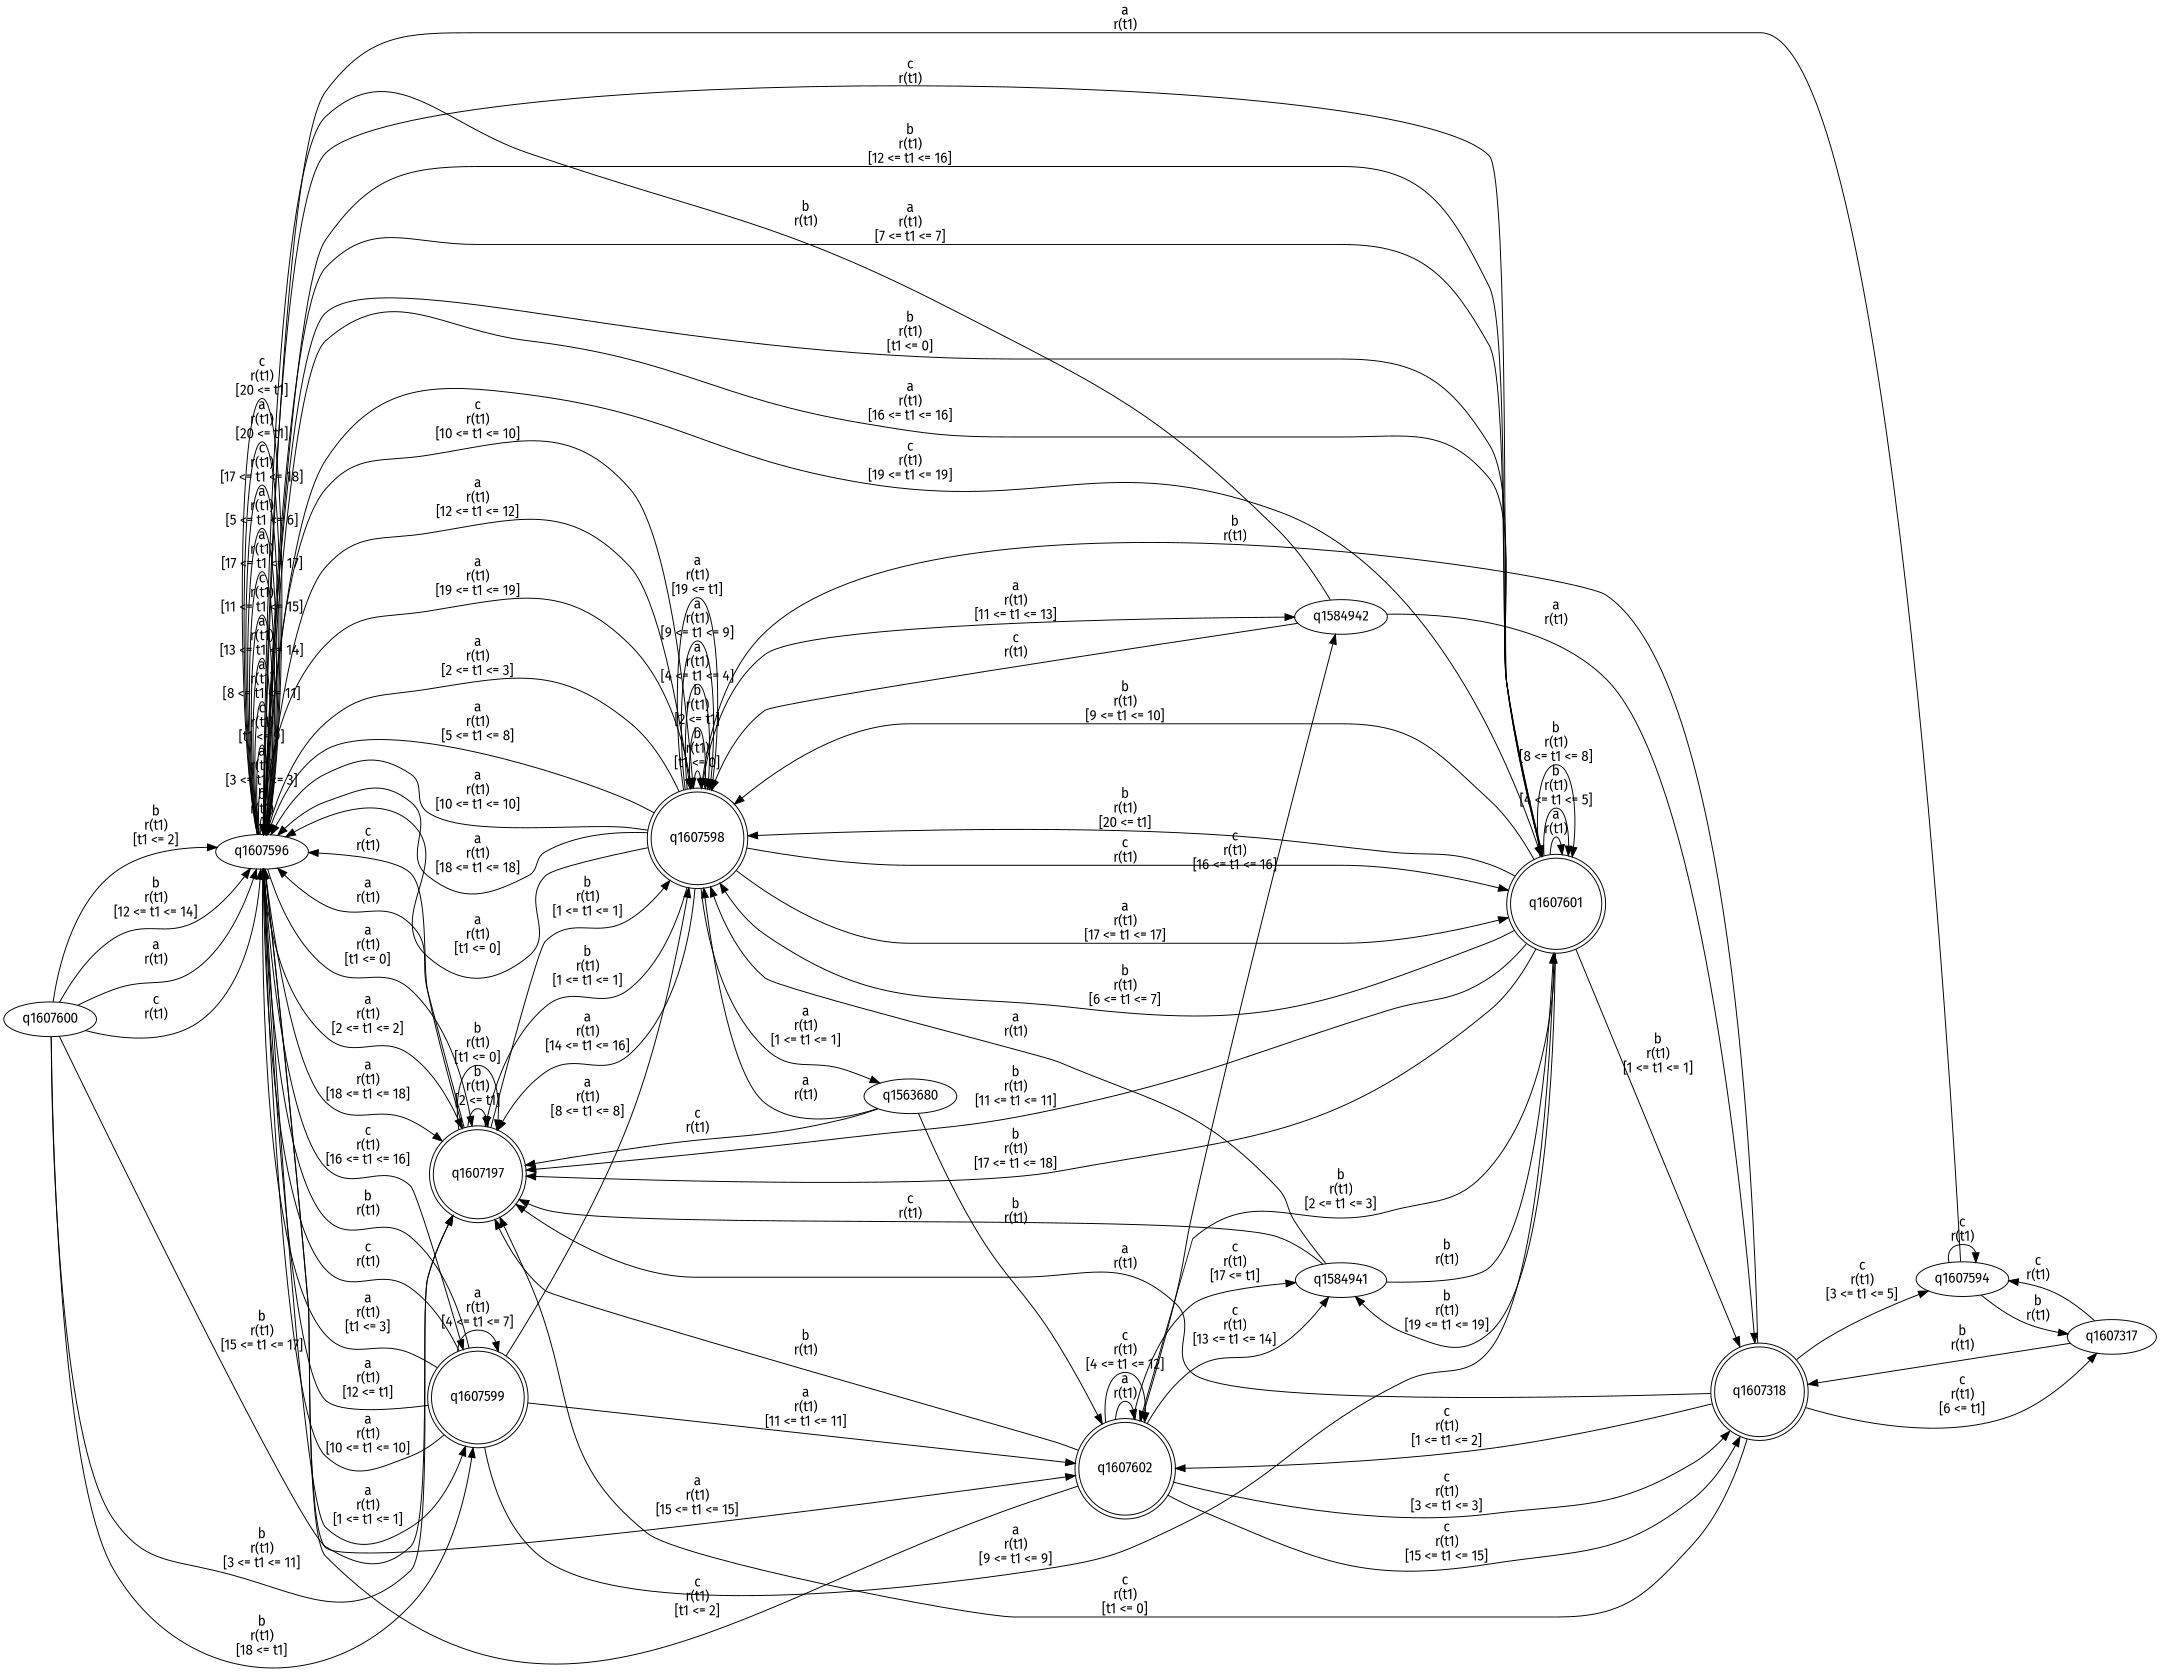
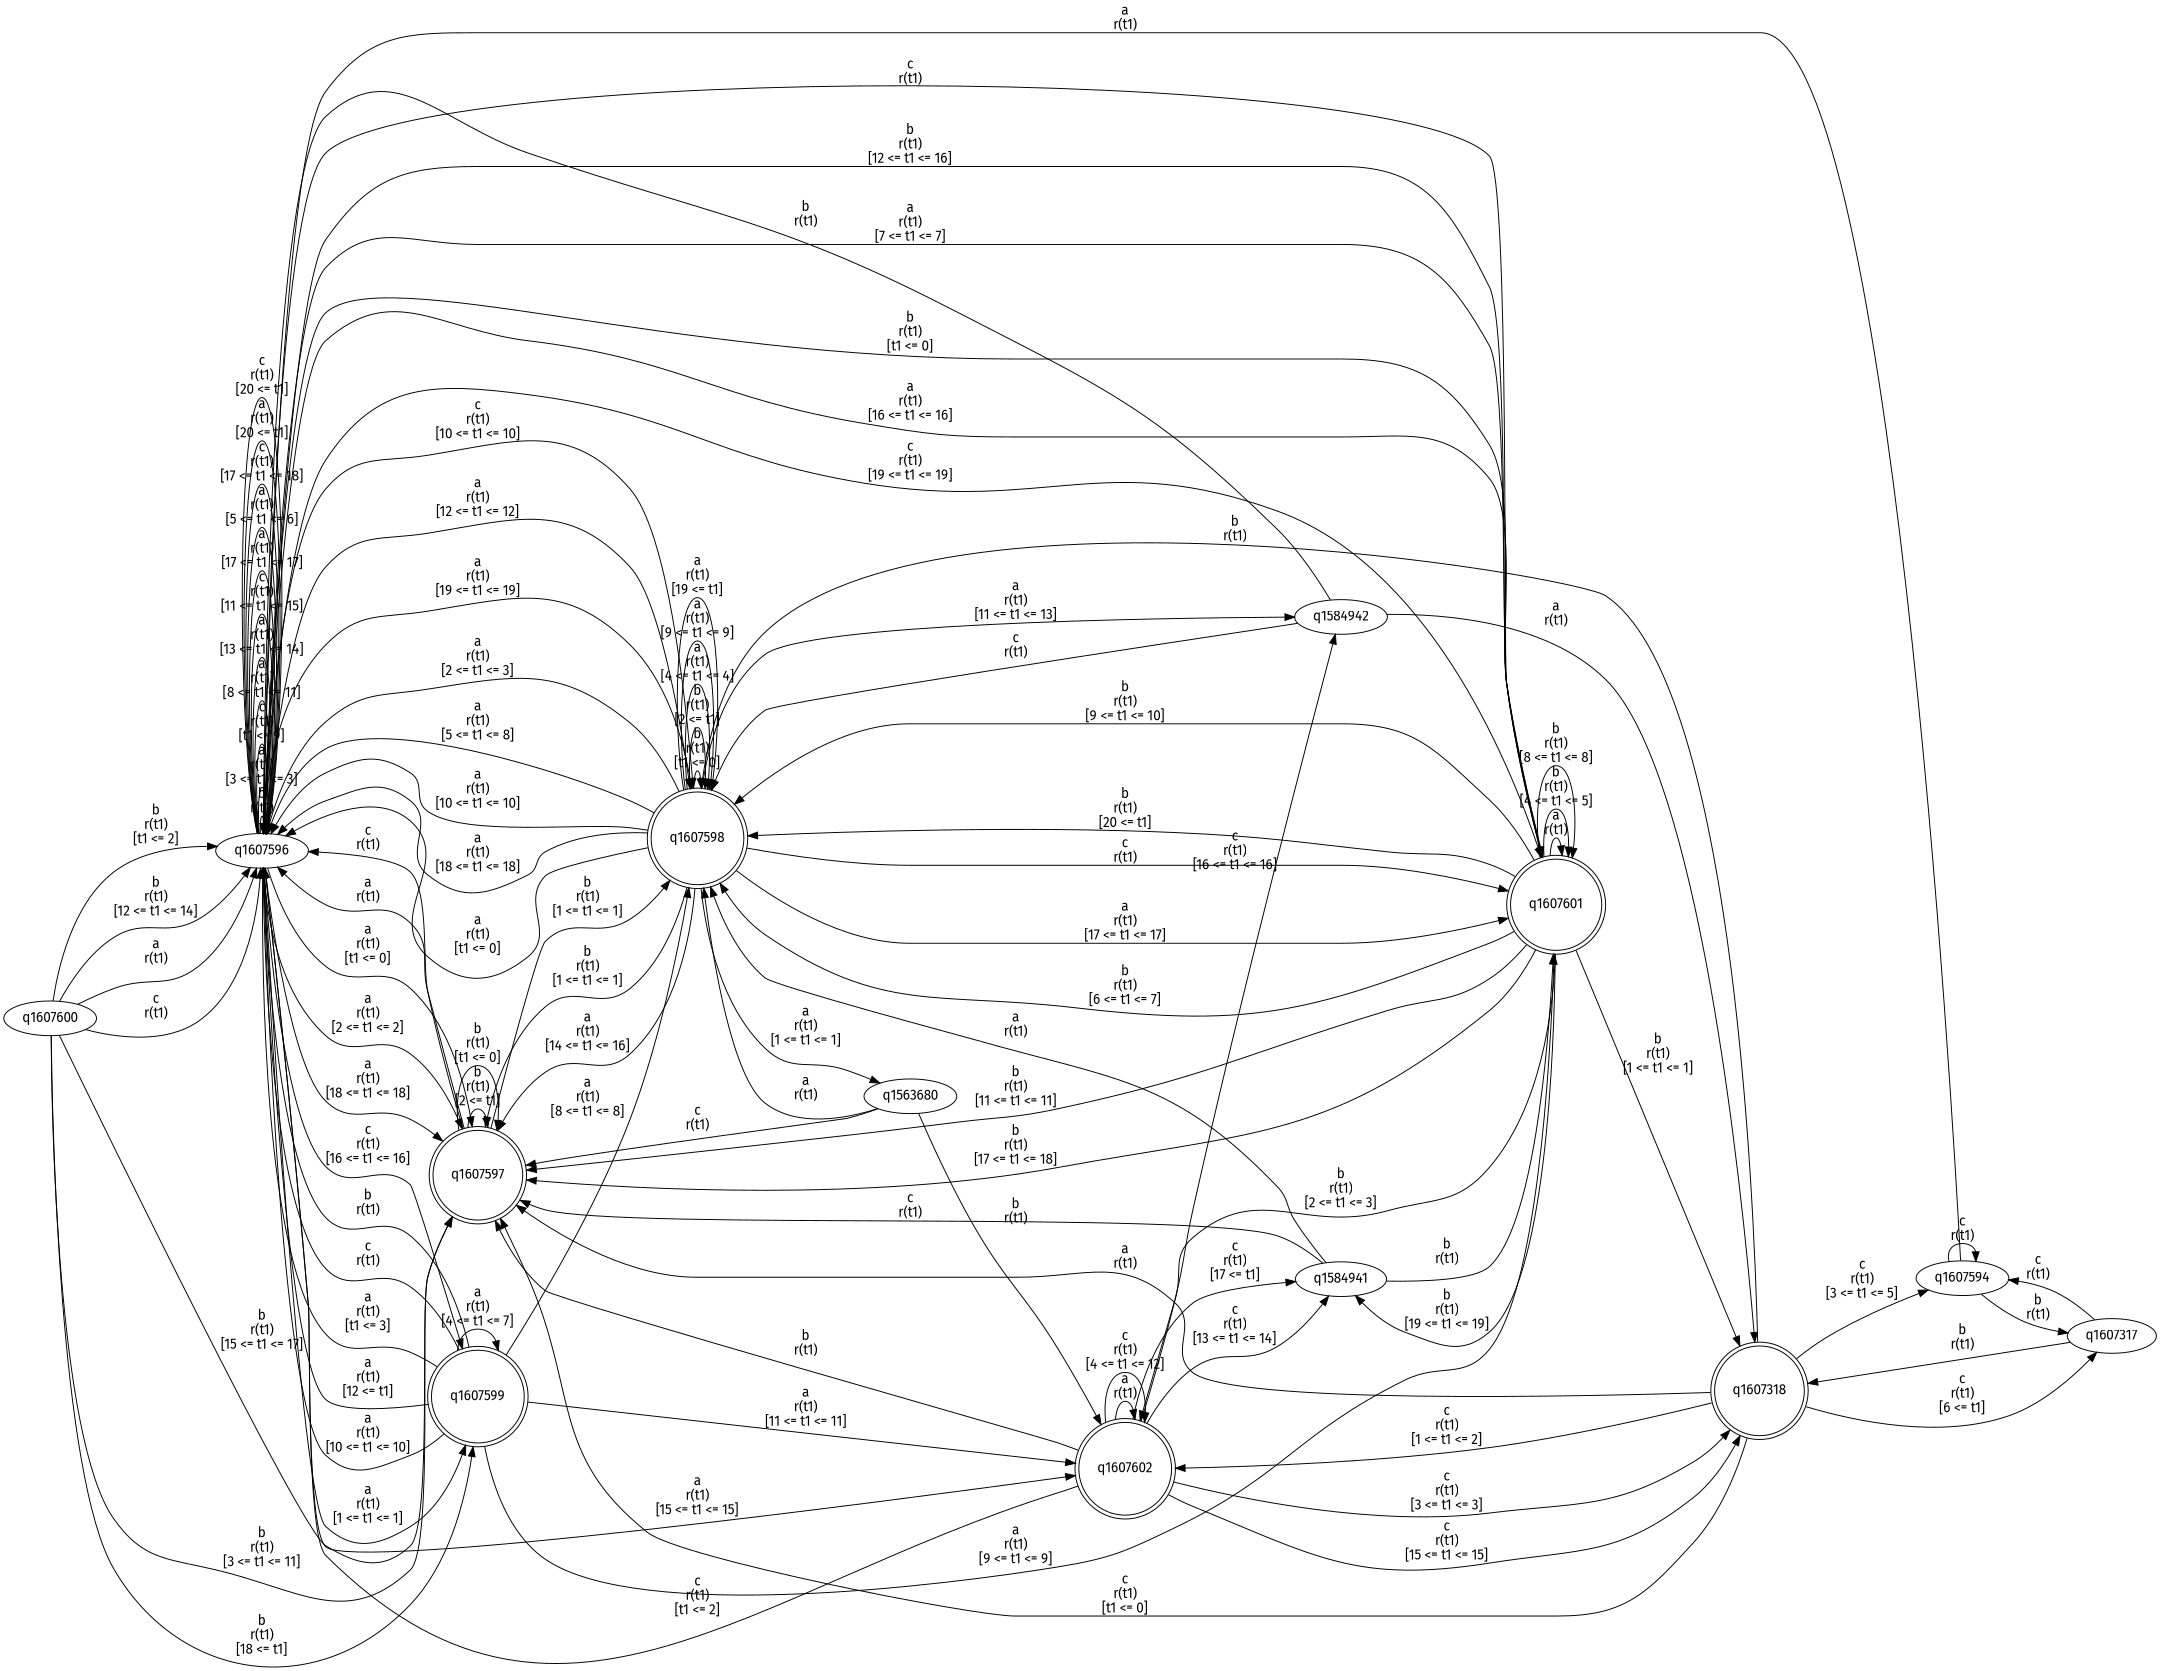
  digraph {
    fontname="Fira Sans"
    rankdir=LR
    node [fontname="Fira Sans"]
    edge [fontname="Fira Sans"]
    n1 [label=q1607596]
-   n2 [label=q1607197 shape=doublecircle]
+   n2 [label=q1607597 shape=doublecircle]
    n3 [label=q1607598 shape=doublecircle]
    n4 [label=q1607601 shape=doublecircle]
    n5 [label=q1607602 shape=doublecircle]
    n6 [label=q1607599 shape=doublecircle]
    n7 [label=q1584942]
    n8 [label=q1563680]
    n9 [label=q1607318 shape=doublecircle]
    n10 [label=q1584941]
    n11 [label=q1607600]
    n12 [label=q1607317]
    n13 [label=q1607594]
    n1 -> n1 [label="b\nr(t1)\n"]
    n1 -> n1 [label="a\nr(t1)\n[3 <= t1 <= 3]"]
    n1 -> n1 [label="c\nr(t1)\n[t1 <= 9]"]
    n1 -> n1 [label="a\nr(t1)\n[8 <= t1 <= 11]"]
    n1 -> n1 [label="a\nr(t1)\n[13 <= t1 <= 14]"]
    n1 -> n1 [label="c\nr(t1)\n[11 <= t1 <= 15]"]
    n1 -> n1 [label="a\nr(t1)\n[17 <= t1 <= 17]"]
    n1 -> n1 [label="a\nr(t1)\n[5 <= t1 <= 6]"]
    n1 -> n1 [label="c\nr(t1)\n[17 <= t1 <= 18]"]
    n1 -> n1 [label="a\nr(t1)\n[20 <= t1]"]
    n1 -> n1 [label="c\nr(t1)\n[20 <= t1]"]
    n1 -> n2 [label="a\nr(t1)\n[t1 <= 0]"]
    n1 -> n2 [label="a\nr(t1)\n[2 <= t1 <= 2]"]
    n1 -> n2 [label="a\nr(t1)\n[18 <= t1 <= 18]"]
    n1 -> n3 [label="c\nr(t1)\n[10 <= t1 <= 10]"]
    n1 -> n3 [label="a\nr(t1)\n[12 <= t1 <= 12]"]
    n1 -> n3 [label="a\nr(t1)\n[19 <= t1 <= 19]"]
    n1 -> n4 [label="a\nr(t1)\n[7 <= t1 <= 7]"]
    n1 -> n4 [label="a\nr(t1)\n[16 <= t1 <= 16]"]
    n1 -> n4 [label="c\nr(t1)\n[19 <= t1 <= 19]"]
    n1 -> n5 [label="a\nr(t1)\n[15 <= t1 <= 15]"]
    n1 -> n6 [label="a\nr(t1)\n[1 <= t1 <= 1]"]
    n1 -> n6 [label="c\nr(t1)\n[16 <= t1 <= 16]"]
    n2 -> n1 [label="c\nr(t1)\n"]
    n2 -> n1 [label="a\nr(t1)\n"]
    n2 -> n2 [label="b\nr(t1)\n[2 <= t1]"]
    n2 -> n2 [label="b\nr(t1)\n[t1 <= 0]"]
    n2 -> n3 [label="b\nr(t1)\n[1 <= t1 <= 1]"]
    n3 -> n1 [label="a\nr(t1)\n[t1 <= 0]"]
    n3 -> n1 [label="a\nr(t1)\n[2 <= t1 <= 3]"]
    n3 -> n1 [label="a\nr(t1)\n[5 <= t1 <= 8]"]
    n3 -> n1 [label="a\nr(t1)\n[10 <= t1 <= 10]"]
    n3 -> n1 [label="a\nr(t1)\n[18 <= t1 <= 18]"]
    n3 -> n2 [label="b\nr(t1)\n[1 <= t1 <= 1]"]
    n3 -> n2 [label="a\nr(t1)\n[14 <= t1 <= 16]"]
    n3 -> n3 [label="b\nr(t1)\n[t1 <= 0]"]
    n3 -> n3 [label="b\nr(t1)\n[2 <= t1]"]
    n3 -> n3 [label="a\nr(t1)\n[4 <= t1 <= 4]"]
    n3 -> n3 [label="a\nr(t1)\n[9 <= t1 <= 9]"]
    n3 -> n3 [label="a\nr(t1)\n[19 <= t1]"]
    n3 -> n4 [label="c\nr(t1)\n"]
    n3 -> n4 [label="a\nr(t1)\n[17 <= t1 <= 17]"]
    n3 -> n7 [label="a\nr(t1)\n[11 <= t1 <= 13]"]
    n3 -> n8 [label="a\nr(t1)\n[1 <= t1 <= 1]"]
    n4 -> n1 [label="c\nr(t1)\n"]
    n4 -> n1 [label="b\nr(t1)\n[t1 <= 0]"]
    n4 -> n1 [label="b\nr(t1)\n[12 <= t1 <= 16]"]
    n4 -> n2 [label="b\nr(t1)\n[11 <= t1 <= 11]"]
    n4 -> n2 [label="b\nr(t1)\n[17 <= t1 <= 18]"]
    n4 -> n3 [label="b\nr(t1)\n[6 <= t1 <= 7]"]
    n4 -> n3 [label="b\nr(t1)\n[9 <= t1 <= 10]"]
    n4 -> n3 [label="b\nr(t1)\n[20 <= t1]"]
    n4 -> n4 [label="a\nr(t1)\n"]
    n4 -> n4 [label="b\nr(t1)\n[4 <= t1 <= 5]"]
    n4 -> n4 [label="b\nr(t1)\n[8 <= t1 <= 8]"]
    n4 -> n5 [label="b\nr(t1)\n[2 <= t1 <= 3]"]
    n4 -> n9 [label="b\nr(t1)\n[1 <= t1 <= 1]"]
    n4 -> n10 [label="b\nr(t1)\n[19 <= t1 <= 19]"]
    n5 -> n1 [label="c\nr(t1)\n[t1 <= 2]"]
    n5 -> n2 [label="b\nr(t1)\n"]
    n5 -> n5 [label="a\nr(t1)\n"]
    n5 -> n5 [label="c\nr(t1)\n[4 <= t1 <= 12]"]
    n5 -> n7 [label="c\nr(t1)\n[16 <= t1 <= 16]"]
    n5 -> n9 [label="c\nr(t1)\n[3 <= t1 <= 3]"]
    n5 -> n9 [label="c\nr(t1)\n[15 <= t1 <= 15]"]
    n5 -> n10 [label="c\nr(t1)\n[13 <= t1 <= 14]"]
    n5 -> n10 [label="c\nr(t1)\n[17 <= t1]"]
    n6 -> n1 [label="b\nr(t1)\n"]
    n6 -> n1 [label="c\nr(t1)\n"]
    n6 -> n1 [label="a\nr(t1)\n[t1 <= 3]"]
    n6 -> n1 [label="a\nr(t1)\n[12 <= t1]"]
    n6 -> n1 [label="a\nr(t1)\n[10 <= t1 <= 10]"]
    n6 -> n3 [label="a\nr(t1)\n[8 <= t1 <= 8]"]
    n6 -> n4 [label="a\nr(t1)\n[9 <= t1 <= 9]"]
    n6 -> n5 [label="a\nr(t1)\n[11 <= t1 <= 11]"]
    n6 -> n6 [label="a\nr(t1)\n[4 <= t1 <= 7]"]
    n7 -> n1 [label="b\nr(t1)\n"]
    n7 -> n3 [label="c\nr(t1)\n"]
    n7 -> n9 [label="a\nr(t1)\n"]
    n8 -> n2 [label="c\nr(t1)\n"]
    n8 -> n3 [label="a\nr(t1)\n"]
    n8 -> n5 [label="b\nr(t1)\n"]
    n9 -> n2 [label="a\nr(t1)\n"]
    n9 -> n2 [label="c\nr(t1)\n[t1 <= 0]"]
    n9 -> n3 [label="b\nr(t1)\n"]
    n9 -> n5 [label="c\nr(t1)\n[1 <= t1 <= 2]"]
    n9 -> n12 [label="c\nr(t1)\n[6 <= t1]"]
    n9 -> n13 [label="c\nr(t1)\n[3 <= t1 <= 5]"]
    n10 -> n2 [label="c\nr(t1)\n"]
    n10 -> n3 [label="a\nr(t1)\n"]
    n10 -> n4 [label="b\nr(t1)\n"]
    n11 -> n1 [label="a\nr(t1)\n"]
    n11 -> n1 [label="c\nr(t1)\n"]
    n11 -> n1 [label="b\nr(t1)\n[t1 <= 2]"]
    n11 -> n1 [label="b\nr(t1)\n[12 <= t1 <= 14]"]
    n11 -> n2 [label="b\nr(t1)\n[3 <= t1 <= 11]"]
    n11 -> n2 [label="b\nr(t1)\n[15 <= t1 <= 17]"]
    n11 -> n6 [label="b\nr(t1)\n[18 <= t1]"]
    n12 -> n9 [label="b\nr(t1)\n"]
    n12 -> n13 [label="c\nr(t1)\n"]
    n13 -> n1 [label="a\nr(t1)\n"]
    n13 -> n12 [label="b\nr(t1)\n"]
    n13 -> n13 [label="c\nr(t1)\n"]
  }
